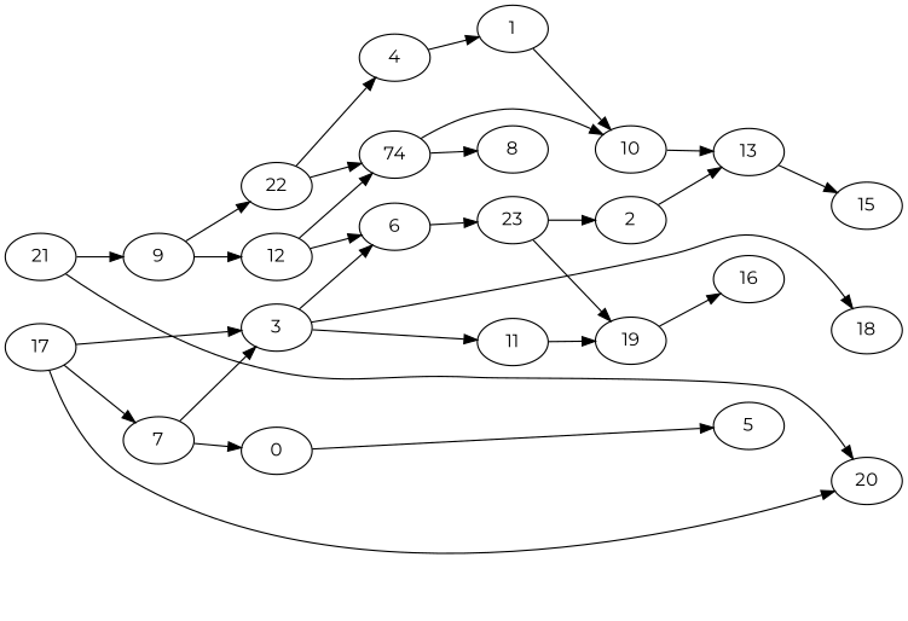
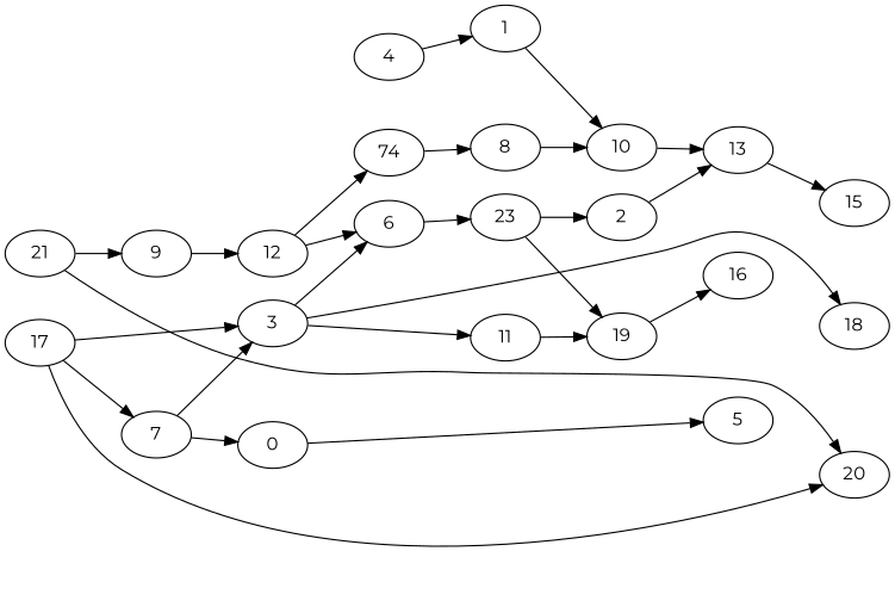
  digraph {
    fontname=Montserrat
    rankdir=LR
    node [fontname=Montserrat]
    edge [fontname=Montserrat weight=0]
    0
    5
    1
    10
    13
    2
    15
    3
    6
    18
    11
    23
    4
    19
    7
    8
    9
    12
-   22
    n20 [label=74]
    16
    17
    20
    21
    0 -> 5
    1 -> 10
    10 -> 13
    13 -> 15
    2 -> 13
    3 -> 6
    3 -> 18
    3 -> 11
    6 -> 23
    11 -> 19
    23 -> 2
    23 -> 19
    4 -> 1
    19 -> 16
    7 -> 0
    7 -> 3
-   n20 -> 10
+   8 -> 10
    9 -> 12 [weight=1]
-   9 -> 22
    12 -> 6
    12 -> n20
-   22 -> 4
-   22 -> n20
    n20 -> 8
    17 -> 3
    17 -> 7
    17 -> 20
    21 -> 9 [weight=1]
    21 -> 20
  }
